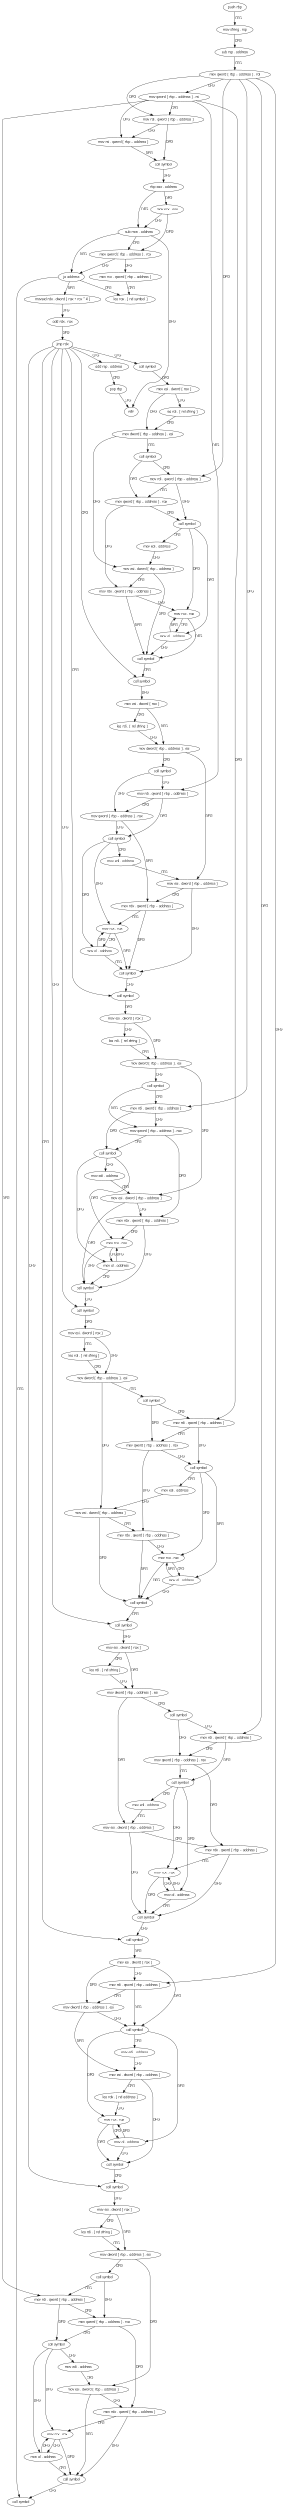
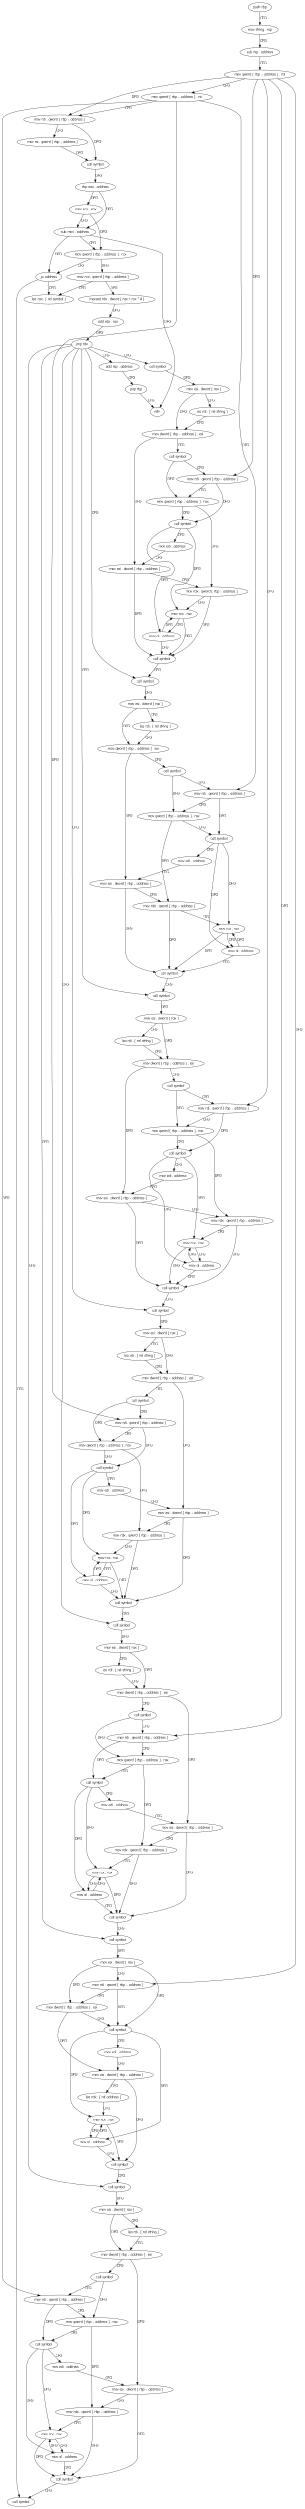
  digraph {
    fontname="Comic Neue"
    node [fontname="Comic Neue"]
    edge [fontname="Comic Neue"]
    n1 [label="push rbp"]
    n2 [label="mov string , rsp"]
    n3 [label="sub rsp , address"]
    n4 [label="mov qword [ rbp - address ] , rdi"]
    n5 [label="mov qword [ rbp - address ] , rsi"]
    n6 [label="mov rdi , qword [ rbp - address ]"]
    n7 [label="mov rdi , qword [ rbp - address ]"]
    n8 [label="mov rdi , qword [ rbp - address ]"]
    n9 [label="mov rdi , qword [ rbp - address ]"]
    n10 [label="mov rdi , qword [ rbp - address ]"]
    n11 [label="mov rsi , qword [ rbp - address ]"]
    n12 [label="mov rdi , qword [ rbp - address ]"]
    n13 [label="mov rdi , qword [ rbp - address ]"]
    n14 [label="mov rdi , qword [ rbp - address ]"]
    n15 [label="call symbol"]
    n16 [label="mov qword [ rbp - address ] , rax"]
    n17 [label="call symbol"]
    n18 [label="mov qword [ rbp - address ] , rax"]
    n19 [label="call symbol"]
    n20 [label="mov qword [ rbp - address ] , rax"]
    n21 [label="call symbol"]
    n22 [label="mov dword [ rbp - address ] , esi"]
    n23 [label="call symbol"]
    n24 [label="mov qword [ rbp - address ] , rax"]
    n25 [label="call symbol"]
    n26 [label="mov qword [ rbp - address ] , rax"]
    n27 [label="call symbol"]
    n28 [label="mov qword [ rbp - address ] , rax"]
    n29 [label="call symbol"]
    n30 [label="rbp eax , address"]
    n31 [label="mov ecx , eax"]
    n32 [label="sub mov , address"]
    n33 [label="mov qword [ rbp - address ] , rcx"]
    n34 [label="ja address"]
    n35 [label=retn]
    n36 [label="mov rcx , qword [ rbp - address ]"]
    n37 [label="call symbol"]
    n38 [label="lea rax , [ rel symbol ]"]
    n39 [label="movsxd rdx , dword [ rax + rcx * 4 ]"]
    n40 [label="add rdx , rax"]
    n41 [label="jmp rdx"]
    n42 [label="add rsp , address"]
    n43 [label="call symbol"]
    n44 [label="call symbol"]
    n45 [label="call symbol"]
    n46 [label="call symbol"]
    n47 [label="call symbol"]
    n48 [label="call symbol"]
    n49 [label="call symbol"]
    n50 [label="pop rbp"]
    n51 [label="mov esi , dword [ rax ]"]
    n52 [label="mov esi , dword [ rax ]"]
    n53 [label="mov esi , dword [ rax ]"]
    n54 [label="mov esi , dword [ rax ]"]
    n55 [label="mov esi , dword [ rax ]"]
    n56 [label="mov esi , dword [ rax ]"]
    n57 [label="mov esi , dword [ rax ]"]
    n58 [label="lea rdi , [ rel string ]"]
    n59 [label="mov dword [ rbp - address ] , esi"]
    n60 [label="lea rdi , [ rel string ]"]
    n61 [label="mov dword [ rbp - address ] , esi"]
    n62 [label="lea rdi , [ rel string ]"]
    n63 [label="mov dword [ rbp - address ] , esi"]
    n64 [label="lea rdi , [ rel string ]"]
    n65 [label="mov dword [ rbp - address ] , esi"]
    n66 [label="lea rdi , [ rel string ]"]
    n67 [label="mov dword [ rbp - address ] , esi"]
    n68 [label="lea rdi , [ rel string ]"]
    n69 [label="mov dword [ rbp - address ] , esi"]
    n70 [label="call symbol"]
    n71 [label="mov esi , dword [ rbp - address ]"]
    n72 [label="mov rdx , qword [ rbp - address ]"]
    n73 [label="call symbol"]
    n74 [label="mov edi , address"]
    n75 [label="mov rcx , rax"]
    n76 [label="mov al , address"]
    n77 [label="call symbol"]
    n78 [label="mov esi , dword [ rbp - address ]"]
    n79 [label="mov rdx , qword [ rbp - address ]"]
    n80 [label="call symbol"]
    n81 [label="mov edi , address"]
    n82 [label="mov rcx , rax"]
    n83 [label="mov al , address"]
    n84 [label="call symbol"]
    n85 [label="mov esi , dword [ rbp - address ]"]
    n86 [label="mov rdx , qword [ rbp - address ]"]
    n87 [label="call symbol"]
    n88 [label="mov edi , address"]
    n89 [label="mov rcx , rax"]
    n90 [label="mov al , address"]
    n91 [label="call symbol"]
    n92 [label="mov esi , dword [ rbp - address ]"]
    n93 [label="mov rdx , qword [ rbp - address ]"]
    n94 [label="call symbol"]
    n95 [label="mov edi , address"]
    n96 [label="mov rcx , rax"]
    n97 [label="mov al , address"]
    n98 [label="call symbol"]
    n99 [label="mov esi , dword [ rbp - address ]"]
    n100 [label="mov rdx , qword [ rbp - address ]"]
    n101 [label="call symbol"]
    n102 [label="mov edi , address"]
    n103 [label="mov rcx , rax"]
    n104 [label="mov al , address"]
    n105 [label="mov esi , dword [ rbp - address ]"]
    n106 [label="mov edi , address"]
    n107 [label="mov rcx , rax"]
    n108 [label="mov al , address"]
    n109 [label="lea rdx , [ rel address ]"]
    n110 [label="call symbol"]
    n111 [label="call symbol"]
    n112 [label="mov esi , dword [ rbp - address ]"]
    n113 [label="mov rdx , qword [ rbp - address ]"]
    n114 [label="call symbol"]
    n115 [label="mov edi , address"]
    n116 [label="mov rcx , rax"]
    n117 [label="mov al , address"]
    n1 -> n2 [label=CFG]
    n2 -> n3 [label=CFG]
    n3 -> n4 [label=CFG]
    n4 -> n5 [label=CFG]
    n4 -> n6 [label=DFG]
    n4 -> n7 [label=DFG]
    n4 -> n8 [label=DFG]
    n4 -> n9 [label=DFG]
    n4 -> n10 [label=DFG]
    n5 -> n6 [label=CFG]
-   n5 -> n11 [label=DFG]
    n5 -> n12 [label=DFG]
    n5 -> n13 [label=DFG]
    n5 -> n14 [label=DFG]
    n6 -> n11 [label=CFG]
    n6 -> n15 [label=DFG]
    n7 -> n16 [label=CFG]
    n7 -> n17 [label=DFG]
    n8 -> n18 [label=CFG]
    n8 -> n19 [label=DFG]
    n9 -> n20 [label=CFG]
    n9 -> n21 [label=DFG]
    n10 -> n22 [label=CFG]
    n10 -> n23 [label=DFG]
    n11 -> n15 [label=DFG]
    n12 -> n24 [label=CFG]
    n12 -> n25 [label=DFG]
    n13 -> n26 [label=CFG]
    n13 -> n27 [label=DFG]
    n14 -> n28 [label=CFG]
    n14 -> n29 [label=DFG]
    n15 -> n30 [label=DFG]
    n16 -> n17 [label=CFG]
    n16 -> n72 [label=DFG]
    n17 -> n74 [label=CFG]
    n17 -> n75 [label=DFG]
    n17 -> n76 [label=DFG]
    n18 -> n19 [label=CFG]
    n18 -> n86 [label=DFG]
    n19 -> n88 [label=CFG]
    n19 -> n89 [label=DFG]
    n19 -> n90 [label=DFG]
    n20 -> n21 [label=CFG]
    n20 -> n100 [label=DFG]
    n21 -> n102 [label=CFG]
    n21 -> n103 [label=DFG]
    n21 -> n104 [label=DFG]
    n22 -> n23 [label=CFG]
    n22 -> n105 [label=DFG]
    n23 -> n106 [label=CFG]
    n23 -> n107 [label=DFG]
    n23 -> n108 [label=DFG]
    n24 -> n25 [label=CFG]
    n24 -> n79 [label=DFG]
    n25 -> n81 [label=CFG]
    n25 -> n82 [label=DFG]
    n25 -> n83 [label=DFG]
    n26 -> n27 [label=CFG]
    n26 -> n93 [label=DFG]
    n27 -> n95 [label=CFG]
    n27 -> n96 [label=DFG]
    n27 -> n97 [label=DFG]
    n28 -> n29 [label=CFG]
    n28 -> n113 [label=DFG]
    n29 -> n115 [label=CFG]
    n29 -> n116 [label=DFG]
    n29 -> n117 [label=DFG]
    n30 -> n31 [label=DFG]
    n30 -> n32 [label=DFG]
    n31 -> n32 [label=CFG]
    n31 -> n33 [label=DFG]
    n32 -> n33 [label=CFG]
    n32 -> n34 [label=DFG]
    n32 -> n35 [label=DFG]
    n33 -> n34 [label=CFG]
    n33 -> n36 [label=DFG]
    n34 -> n37 [label=CFG]
    n34 -> n38 [label=CFG]
    n36 -> n38 [label=CFG]
-   n34 -> n39 [label=DFG]
+   n36 -> n39 [label=DFG]
    n39 -> n40 [label=DFG]
    n40 -> n41 [label=DFG]
    n41 -> n42 [label=CFG]
    n41 -> n43 [label=CFG]
    n41 -> n44 [label=CFG]
    n41 -> n45 [label=CFG]
    n41 -> n46 [label=CFG]
    n41 -> n47 [label=CFG]
    n41 -> n48 [label=CFG]
    n41 -> n49 [label=CFG]
    n42 -> n50 [label=CFG]
    n43 -> n51 [label=DFG]
    n44 -> n52 [label=DFG]
    n45 -> n53 [label=DFG]
    n46 -> n54 [label=DFG]
    n47 -> n55 [label=DFG]
    n48 -> n56 [label=DFG]
    n49 -> n57 [label=DFG]
    n50 -> n35 [label=CFG]
    n51 -> n58 [label=CFG]
    n51 -> n59 [label=DFG]
    n52 -> n60 [label=CFG]
    n52 -> n61 [label=DFG]
    n53 -> n62 [label=CFG]
    n53 -> n63 [label=DFG]
    n54 -> n64 [label=CFG]
    n54 -> n65 [label=DFG]
    n55 -> n66 [label=CFG]
    n55 -> n67 [label=DFG]
    n56 -> n10 [label=CFG]
    n56 -> n22 [label=DFG]
    n56 -> n23 [label=DFG]
    n57 -> n68 [label=CFG]
    n57 -> n69 [label=DFG]
    n58 -> n59 [label=CFG]
    n59 -> n70 [label=CFG]
    n59 -> n71 [label=DFG]
    n60 -> n61 [label=CFG]
    n61 -> n77 [label=CFG]
    n61 -> n78 [label=DFG]
    n62 -> n63 [label=CFG]
    n63 -> n84 [label=CFG]
    n63 -> n85 [label=DFG]
    n64 -> n65 [label=CFG]
    n65 -> n91 [label=CFG]
    n65 -> n92 [label=DFG]
    n66 -> n67 [label=CFG]
    n67 -> n98 [label=CFG]
    n67 -> n99 [label=DFG]
    n68 -> n69 [label=CFG]
    n69 -> n111 [label=CFG]
    n69 -> n112 [label=DFG]
    n70 -> n7 [label=CFG]
    n70 -> n16 [label=DFG]
    n71 -> n72 [label=CFG]
    n71 -> n73 [label=DFG]
    n72 -> n73 [label=DFG]
    n72 -> n75 [label=CFG]
    n73 -> n44 [label=CFG]
    n74 -> n71 [label=CFG]
    n75 -> n73 [label=DFG]
    n75 -> n76 [label=CFG]
    n76 -> n73 [label=CFG]
    n76 -> n75 [label=DFG]
    n77 -> n12 [label=CFG]
    n77 -> n24 [label=DFG]
    n78 -> n79 [label=CFG]
    n78 -> n80 [label=DFG]
    n79 -> n80 [label=DFG]
    n79 -> n82 [label=CFG]
    n80 -> n45 [label=CFG]
    n81 -> n78 [label=CFG]
    n82 -> n80 [label=DFG]
    n82 -> n83 [label=CFG]
    n83 -> n80 [label=CFG]
    n83 -> n82 [label=DFG]
    n84 -> n8 [label=CFG]
    n84 -> n18 [label=DFG]
    n85 -> n86 [label=CFG]
    n85 -> n87 [label=DFG]
    n86 -> n87 [label=DFG]
    n86 -> n89 [label=CFG]
    n87 -> n46 [label=CFG]
    n88 -> n85 [label=CFG]
    n89 -> n87 [label=DFG]
    n89 -> n90 [label=CFG]
    n90 -> n87 [label=CFG]
    n90 -> n89 [label=DFG]
    n91 -> n13 [label=CFG]
    n91 -> n26 [label=DFG]
    n92 -> n93 [label=CFG]
    n92 -> n94 [label=DFG]
    n93 -> n94 [label=DFG]
    n93 -> n96 [label=CFG]
    n94 -> n47 [label=CFG]
    n95 -> n92 [label=CFG]
    n96 -> n94 [label=DFG]
    n96 -> n97 [label=CFG]
    n97 -> n94 [label=CFG]
    n97 -> n96 [label=DFG]
    n98 -> n9 [label=CFG]
    n98 -> n20 [label=DFG]
    n99 -> n100 [label=CFG]
    n99 -> n101 [label=DFG]
    n100 -> n101 [label=DFG]
    n100 -> n103 [label=CFG]
    n101 -> n48 [label=CFG]
    n102 -> n99 [label=CFG]
    n103 -> n101 [label=DFG]
    n103 -> n104 [label=CFG]
    n104 -> n101 [label=CFG]
    n104 -> n103 [label=DFG]
    n105 -> n109 [label=CFG]
    n105 -> n110 [label=DFG]
    n106 -> n105 [label=CFG]
    n107 -> n108 [label=CFG]
    n107 -> n110 [label=DFG]
    n108 -> n107 [label=DFG]
    n108 -> n110 [label=CFG]
    n109 -> n107 [label=CFG]
    n110 -> n49 [label=CFG]
    n111 -> n14 [label=CFG]
    n111 -> n28 [label=DFG]
    n112 -> n113 [label=CFG]
    n112 -> n114 [label=DFG]
    n113 -> n114 [label=DFG]
    n113 -> n116 [label=CFG]
    n114 -> n37 [label=CFG]
    n115 -> n112 [label=CFG]
    n116 -> n114 [label=DFG]
    n116 -> n117 [label=CFG]
    n117 -> n114 [label=CFG]
    n117 -> n116 [label=DFG]
  }
